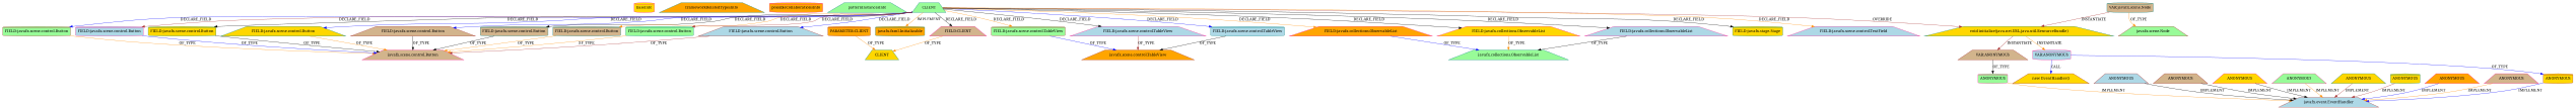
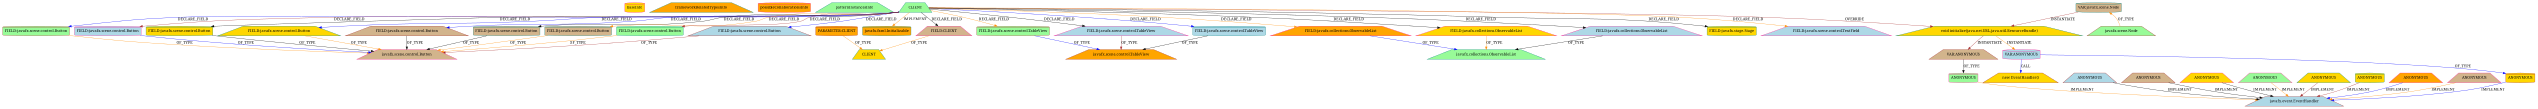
  digraph {
    fontname="Noto Serif"
    node [color=teal fillcolor=gold fontname="Noto Serif" shape=trapezium style=filled isFrameworkType=false vertexType=FIELD_DECLARATION]
    edge [color=darkorange fontname="Noto Serif"]
    baseInfo [category=pattern color=deeppink graphId=527 isAnonymous=false possibleRelation=true shape=cylinder isFrameworkType="" vertexType=""]
    frameworkRelatedTypesInfo [0="javafx.fxml.Initializable" fillcolor=orange isFrameworkType="" vertexType=""]
    possibleCollaborationsInfo [0="527~INSTANTIATION-OVERRIDING_METHOD_DECLARATION-~javafx.fxml.Initializable ~javafx.event.EventHandler ~false~true" 1="527~INSTANTIATION-OVERRIDING_METHOD_DECLARATION-~javafx.fxml.Initializable ~javafx.event.EventHandler ~false~true" color=deeppink fillcolor=orange shape=cylinder isFrameworkType="" vertexType=""]
    patternInstancesInfo [0="diogocs1-FPessoais~/diogocs1-FPessoais/FPessoais-master/FinancasPessoais/src/app/controllers/HomeController.java~HomeController~2490" 1="bianconejo-CEFX~/bianconejo-CEFX/CEFX-master/src/cefx/CEPrincipalController.java~CEPrincipalController~2114" fillcolor=palegreen isFrameworkType="" vertexType=""]
    n5 [color=brown fillcolor=orange label="javafx.scene.control.TableView" vertexType=FRAMEWORK_CLASS_TYPE]
    n6 [fillcolor=lightblue label="FIELD:javafx.scene.control.TableView" shape=cylinder]
    n7 [color=brown fillcolor=palegreen label="FIELD:javafx.scene.control.TableView" shape=cylinder]
    n8 [color=deeppink fillcolor=lightblue label="FIELD:javafx.scene.control.TableView"]
    n9 [fillcolor=palegreen label=CLIENT vertexType=ROOT_CLIENT_CLASS_DECLARATION]
    n10 [color=brown fillcolor=lightblue label="FIELD:javafx.scene.control.Button"]
    n11 [color=brown fillcolor=palegreen label="FIELD:javafx.scene.control.Button" shape=cylinder]
    n12 [color=deeppink fillcolor=lightblue label="FIELD:javafx.scene.control.Button" shape=cylinder]
    n13 [label="FIELD:javafx.scene.control.Button" shape=cylinder]
    n14 [label="FIELD:javafx.scene.control.Button"]
    n15 [color=brown fillcolor=tan label="FIELD:javafx.scene.control.Button"]
    n16 [fillcolor=tan label="FIELD:javafx.scene.control.Button" shape=cylinder]
    n17 [fillcolor=tan label="FIELD:javafx.scene.control.Button" shape=cylinder]
    n18 [fillcolor=palegreen label="FIELD:javafx.scene.control.Button" shape=cylinder]
    n19 [color=deeppink fillcolor=tan label="FIELD:CLIENT"]
    n20 [fillcolor=orange label="javafx.fxml.Initializable" shape=cylinder vertexType=FRAMEWORK_INTERFACE_TYPE]
    n21 [label="void initialize(java.net.URL,java.util.ResourceBundle)" vertexType=OVERRIDING_METHOD_DECLARATION]
    n22 [color=deeppink label="FIELD:javafx.collections.ObservableList"]
    n23 [color=deeppink fillcolor=lightblue label="FIELD:javafx.collections.ObservableList"]
    n24 [color=deeppink fillcolor=orange label="FIELD:javafx.collections.ObservableList"]
    n25 [label="FIELD:javafx.stage.Stage" shape=cylinder]
    n26 [color=deeppink fillcolor=lightblue label="FIELD:javafx.scene.control.TextField"]
    n27 [color=deeppink fillcolor=tan label="javafx.scene.control.Button" vertexType=FRAMEWORK_CLASS_TYPE]
    n28 [label=CLIENT vertexType=REFERENCE_CLIENT_CLASS_DECLARATION]
    n29 [color=deeppink fillcolor=lightblue label="VAR:ANONYMOUS" shape=cylinder vertexType=VARIABLE_EXPRESION]
    n30 [color=brown fillcolor=tan label="VAR:ANONYMOUS" vertexType=VARIABLE_EXPRESION]
    n31 [fillcolor=palegreen label="javafx.collections.ObservableList" vertexType=FRAMEWORK_INTERFACE_TYPE]
    n32 [fillcolor=tan label="VAR:javafx.scene.Node" shape=cylinder vertexType=VARIABLE_EXPRESION]
    n33 [color=brown fillcolor=palegreen label="javafx.scene.Node" vertexType=FRAMEWORK_CLASS_TYPE]
    n34 [color=brown label=ANONYMOUS shape=cylinder vertexType=REFERENCE_ANONYMOUS_DECLARATION]
    n35 [color=brown label="new EventHandler()" vertexType=CONSTRUCTOR_CALL]
    n36 [color=deeppink fillcolor=palegreen label=ANONYMOUS shape=cylinder vertexType=REFERENCE_ANONYMOUS_DECLARATION]
    n37 [color=brown fillcolor=orange label="PARAMETER:CLIENT" shape=cylinder vertexType=PARAMETER_DECLARATION]
    n38 [color=brown fillcolor=lightblue label="javafx.event.EventHandler" vertexType=FRAMEWORK_INTERFACE_TYPE]
    n39 [color=brown fillcolor=lightblue label=ANONYMOUS vertexType=REFERENCE_ANONYMOUS_DECLARATION]
    n40 [color=brown fillcolor=tan label=ANONYMOUS vertexType=REFERENCE_ANONYMOUS_DECLARATION]
    n41 [color=deeppink label=ANONYMOUS vertexType=REFERENCE_ANONYMOUS_DECLARATION]
    n42 [color=deeppink fillcolor=palegreen label=ANONYMOUS vertexType=REFERENCE_ANONYMOUS_DECLARATION]
    n43 [label=ANONYMOUS vertexType=REFERENCE_ANONYMOUS_DECLARATION]
    n44 [label=ANONYMOUS shape=cylinder vertexType=REFERENCE_ANONYMOUS_DECLARATION]
    n45 [color=deeppink fillcolor=orange label=ANONYMOUS vertexType=REFERENCE_ANONYMOUS_DECLARATION]
    n46 [color=deeppink fillcolor=tan label=ANONYMOUS vertexType=REFERENCE_ANONYMOUS_DECLARATION]
    n6 -> n5 [color=black label=OF_TYPE]
    n7 -> n5 [color=blue label=OF_TYPE]
    n8 -> n5 [color=brown label=OF_TYPE]
    n9 -> n6 [color=blue label=DECLARE_FIELD]
    n9 -> n7 [label=DECLARE_FIELD]
    n9 -> n8 [color=black label=DECLARE_FIELD]
    n9 -> n10 [color=blue label=DECLARE_FIELD]
    n9 -> n11 [color=blue label=DECLARE_FIELD]
    n9 -> n12 [color=brown label=DECLARE_FIELD]
    n9 -> n13 [color=black label=DECLARE_FIELD]
    n9 -> n14 [color=blue label=DECLARE_FIELD]
    n9 -> n15 [color=blue label=DECLARE_FIELD]
    n9 -> n16 [color=black label=DECLARE_FIELD]
    n9 -> n17 [label=DECLARE_FIELD]
    n9 -> n18 [color=brown label=DECLARE_FIELD]
    n9 -> n19 [color=black label=DECLARE_FIELD]
    n9 -> n20 [label=IMPLEMENT]
    n9 -> n21 [color=brown label=OVERRIDE]
    n9 -> n22 [color=black label=DECLARE_FIELD]
    n9 -> n23 [color=black label=DECLARE_FIELD]
    n9 -> n24 [label=DECLARE_FIELD]
    n9 -> n25 [color=black label=DECLARE_FIELD]
    n9 -> n26 [label=DECLARE_FIELD]
    n10 -> n27 [color=brown label=OF_TYPE]
    n11 -> n27 [label=OF_TYPE]
    n12 -> n27 [color=blue label=OF_TYPE]
    n13 -> n27 [color=black label=OF_TYPE]
    n14 -> n27 [label=OF_TYPE]
    n15 -> n27 [color=black label=OF_TYPE]
    n16 -> n27 [color=black label=OF_TYPE]
    n17 -> n27 [label=OF_TYPE]
    n18 -> n27 [label=OF_TYPE]
    n19 -> n28 [label=OF_TYPE]
    n21 -> n29 [label=INSTANTIATE]
    n21 -> n30 [color=brown label=INSTANTIATE]
    n22 -> n31 [label=OF_TYPE]
    n23 -> n31 [color=black label=OF_TYPE]
    n24 -> n31 [color=blue label=OF_TYPE]
    n29 -> n34 [color=blue label=OF_TYPE]
    n29 -> n35 [color=blue label=CALL]
    n30 -> n36 [color=black label=OF_TYPE]
    n32 -> n21 [color=brown label=INSTANTIATE]
-   n32 -> n33 [label=OF_TYPE]
+   n33 -> n32 [label=OF_TYPE]
    n34 -> n38 [color=blue label=IMPLEMENT]
    n36 -> n38 [label=IMPLEMENT]
    n37 -> n28 [label=OF_TYPE]
    n39 -> n38 [color=black label=IMPLEMENT]
    n40 -> n38 [color=black label=IMPLEMENT]
    n41 -> n38 [color=black label=IMPLEMENT]
    n42 -> n38 [label=IMPLEMENT]
    n43 -> n38 [color=brown label=IMPLEMENT]
    n44 -> n38 [color=brown label=IMPLEMENT]
    n45 -> n38 [color=blue label=IMPLEMENT]
    n46 -> n38 [label=IMPLEMENT]
  }
